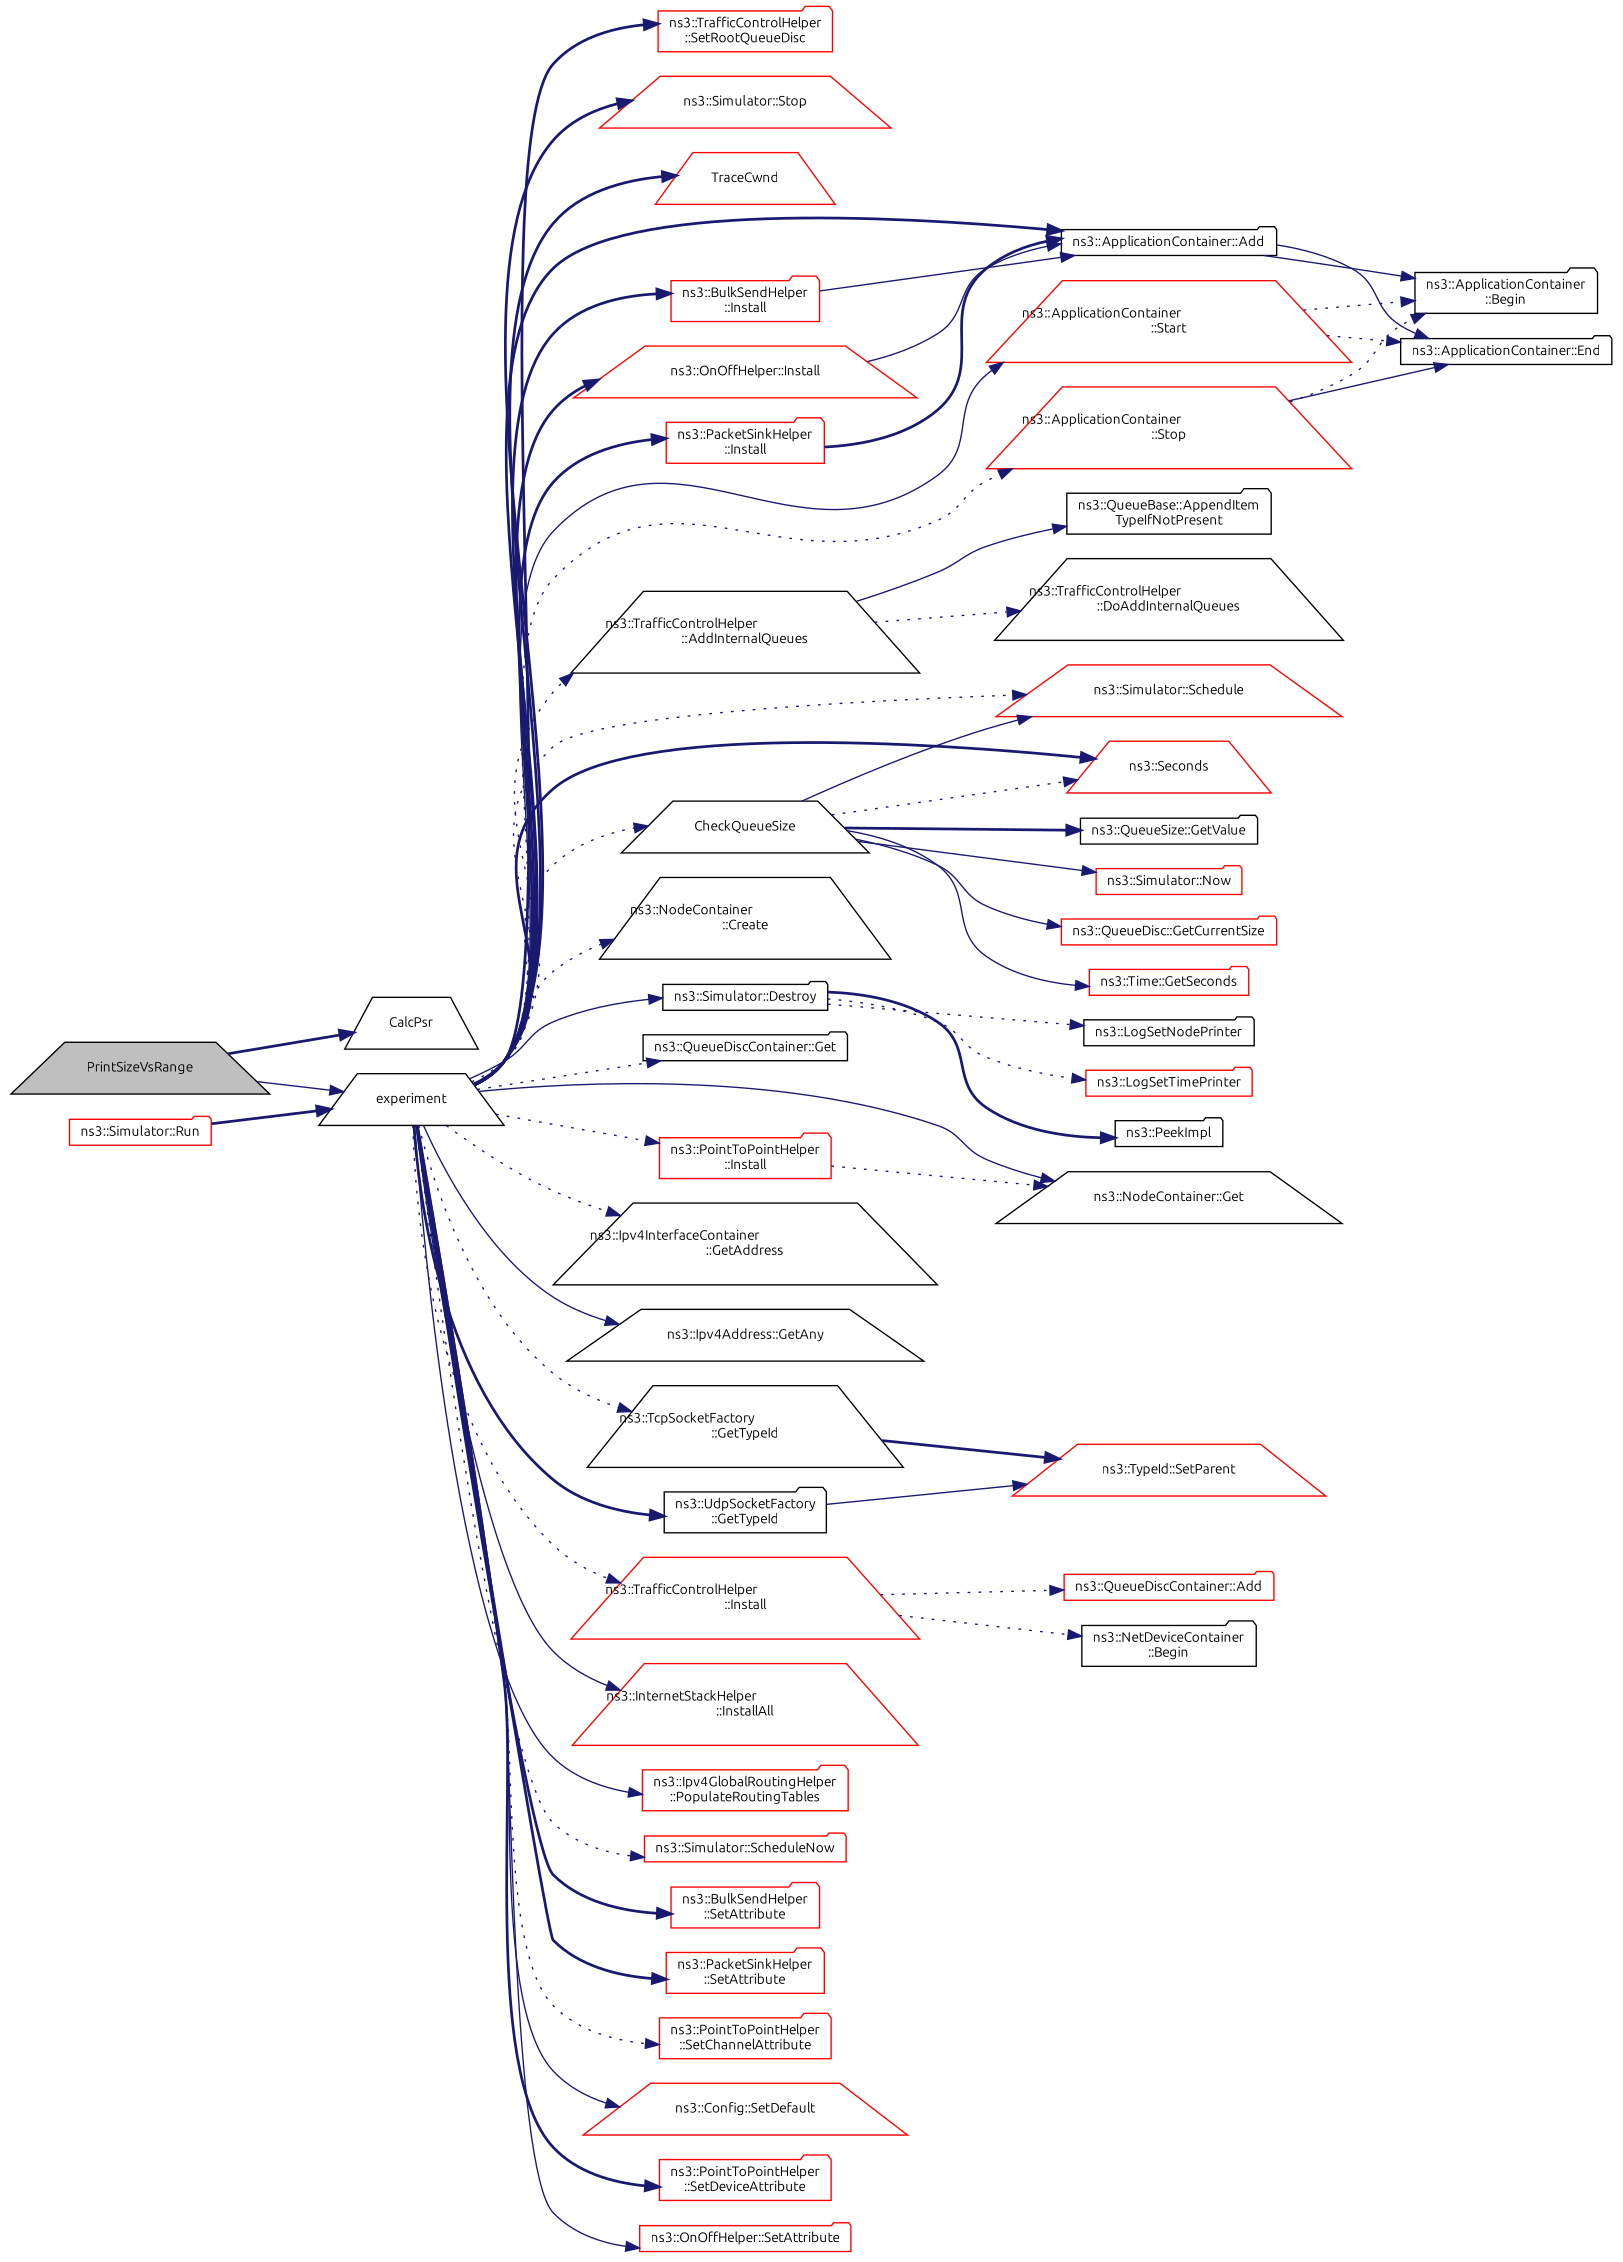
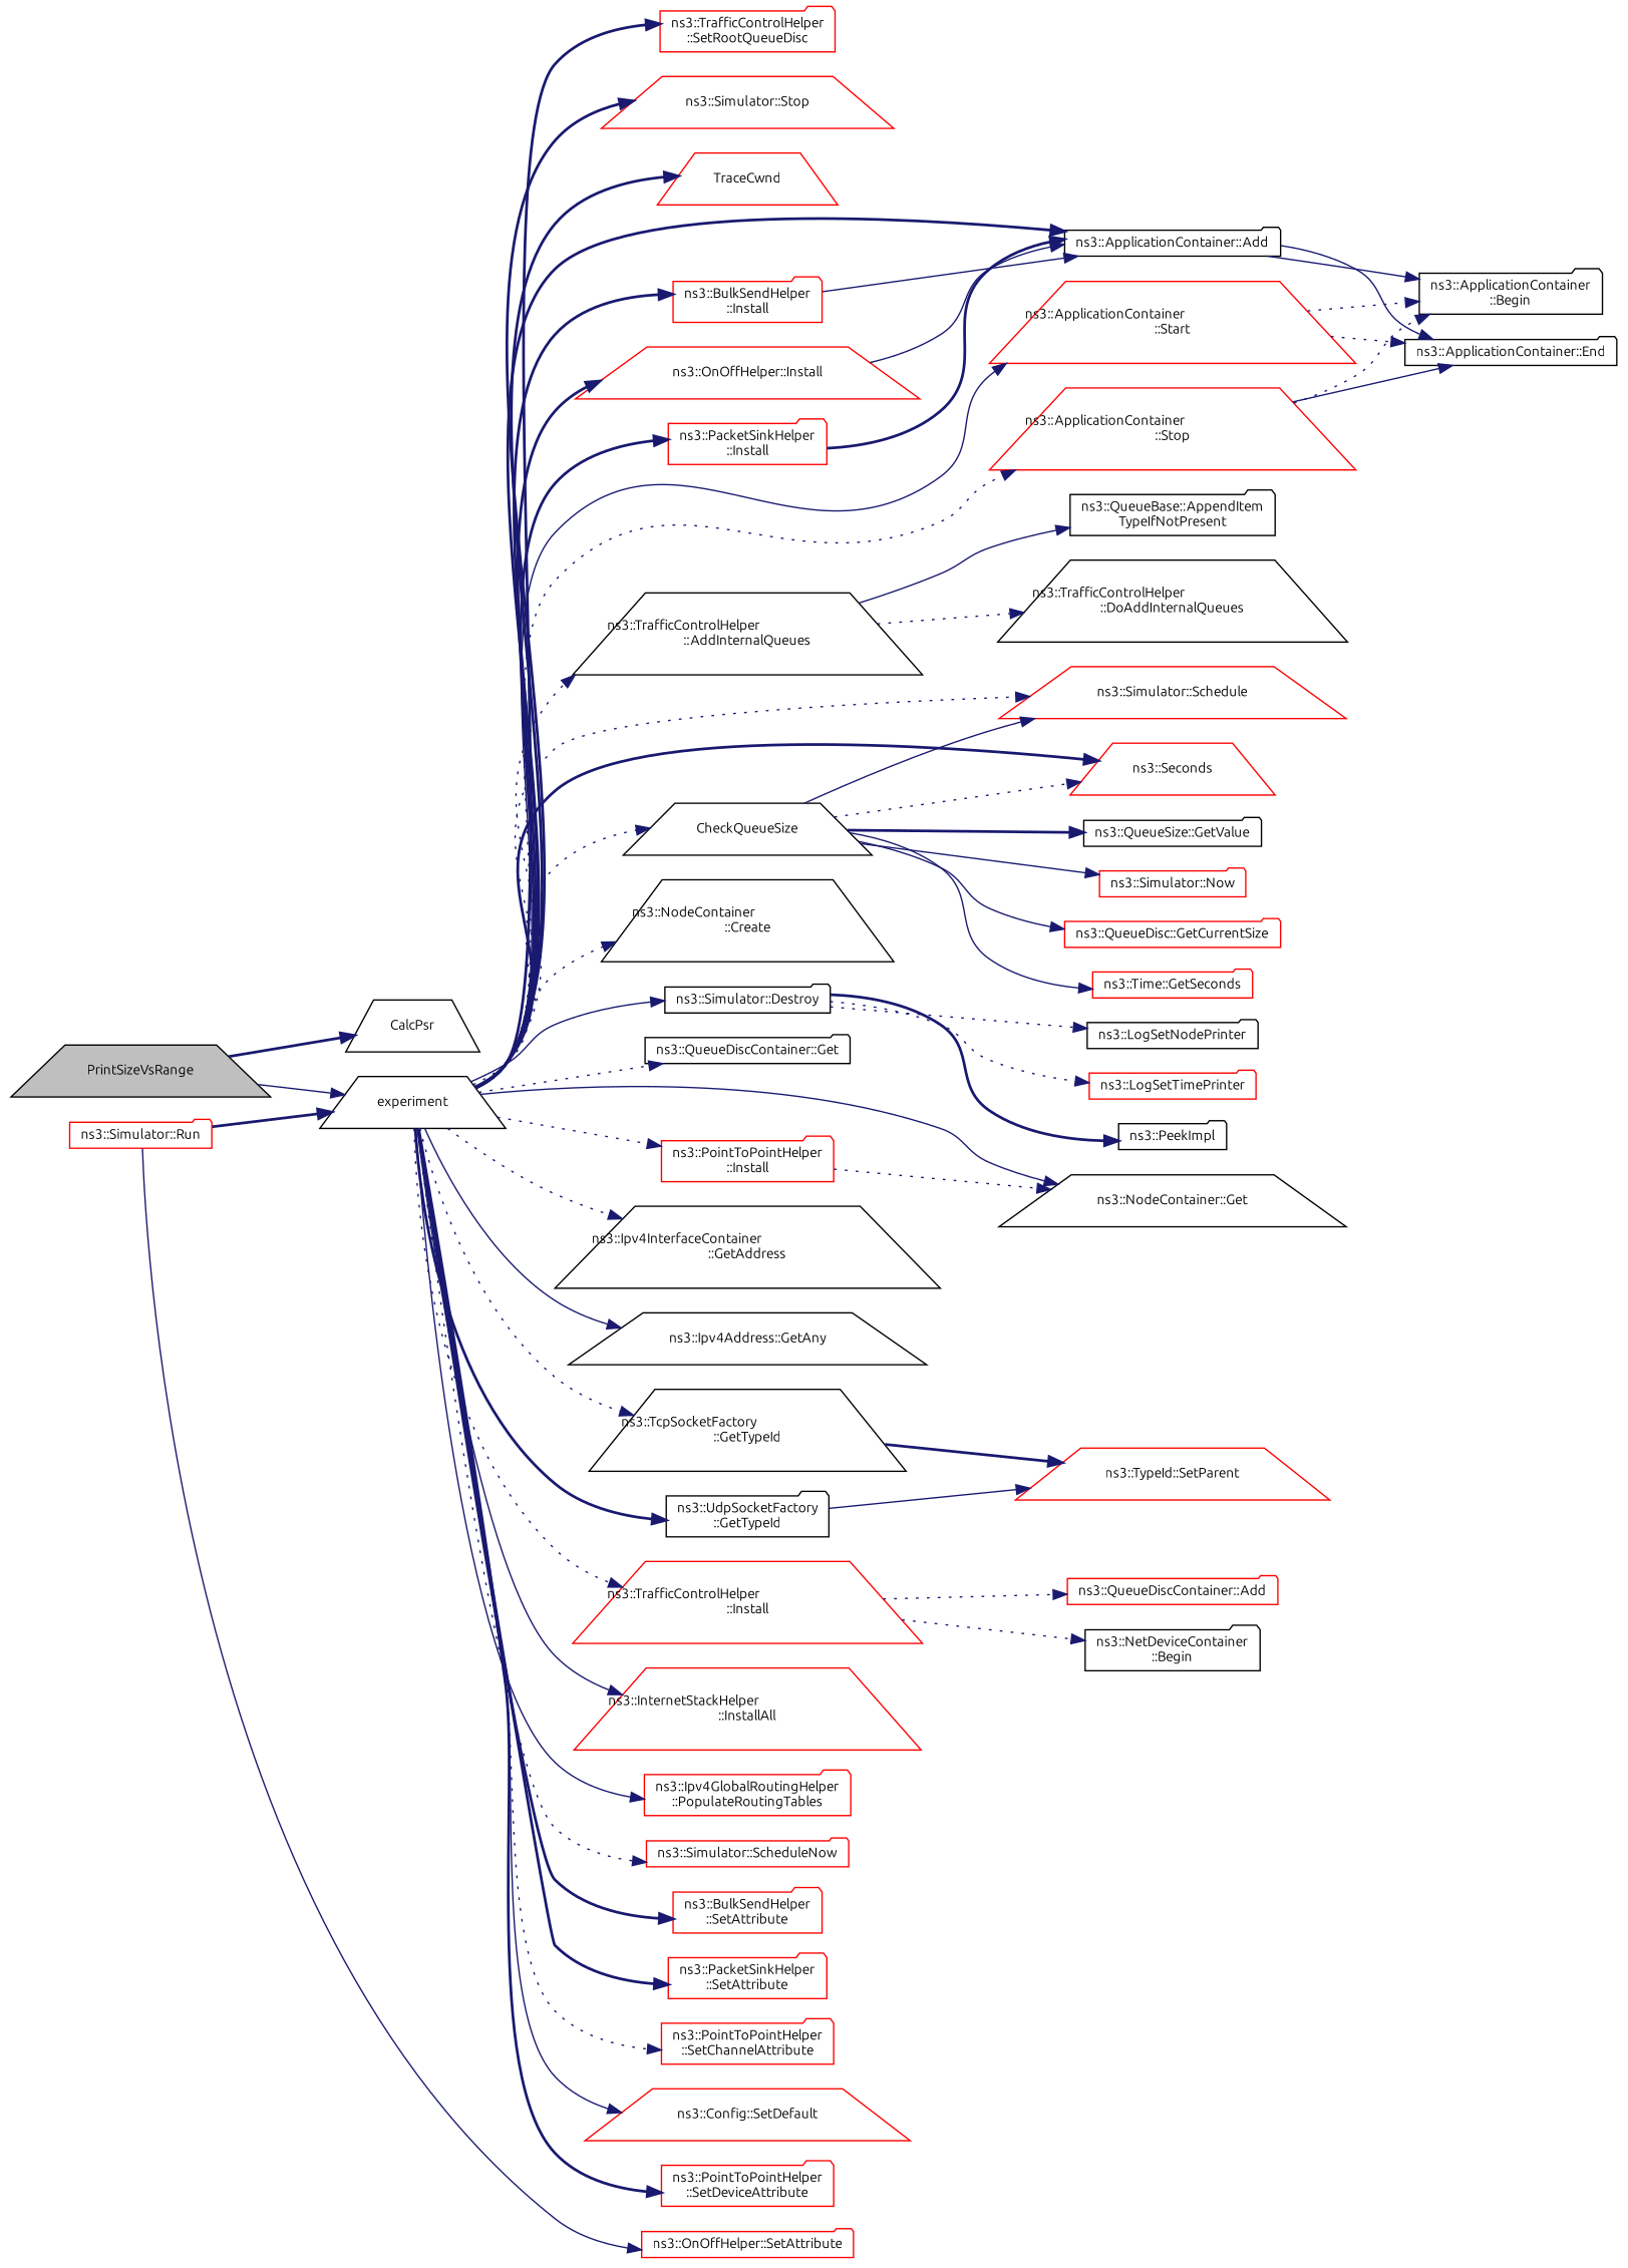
  digraph {
    fontname=Ubuntu
    rankdir=LR
    node [color=red fillcolor=white fontname=Ubuntu fontsize=10 shape=folder style=filled]
    edge [color=midnightblue fontname=Ubuntu fontsize=10 labelfontname=Helvetica labelfontsize=10 style=dotted]
    n1 [color=black fillcolor=grey75 fontcolor=black height=0.2 label=PrintSizeVsRange shape=trapezium width=0.4]
    n2 [color=black height=0.2 label=CalcPsr shape=trapezium width=0.4]
    n3 [color=black height=0.2 label=experiment shape=trapezium width=0.4]
    n4 [color=black height=0.2 label="ns3::ApplicationContainer::Add" width=0.4]
    n5 [color=black height=0.2 label="ns3::TrafficControlHelper\l::AddInternalQueues" shape=trapezium width=0.4]
    n6 [color=black height=0.2 label=CheckQueueSize shape=trapezium width=0.4]
    n7 [height=0.2 label="ns3::Simulator::Schedule" shape=trapezium width=0.4]
    n8 [height=0.2 label="ns3::Seconds" shape=trapezium width=0.4]
    n9 [color=black height=0.2 label="ns3::NodeContainer\l::Create" shape=trapezium width=0.4]
    n10 [color=black height=0.2 label="ns3::Simulator::Destroy" width=0.4]
    n11 [color=black height=0.2 label="ns3::QueueDiscContainer::Get" width=0.4]
    n12 [color=black height=0.2 label="ns3::NodeContainer::Get" shape=trapezium width=0.4]
    n13 [color=black height=0.2 label="ns3::Ipv4InterfaceContainer\l::GetAddress" shape=trapezium width=0.4]
    n14 [color=black height=0.2 label="ns3::Ipv4Address::GetAny" shape=trapezium width=0.4]
    n15 [color=black height=0.2 label="ns3::TcpSocketFactory\l::GetTypeId" shape=trapezium width=0.4]
    n16 [color=black height=0.2 label="ns3::UdpSocketFactory\l::GetTypeId" width=0.4]
    n17 [height=0.2 label="ns3::TrafficControlHelper\l::Install" shape=trapezium width=0.4]
    n18 [height=0.2 label="ns3::PointToPointHelper\l::Install" width=0.4]
    n19 [height=0.2 label="ns3::BulkSendHelper\l::Install" width=0.4]
    n20 [height=0.2 label="ns3::OnOffHelper::Install" shape=trapezium width=0.4]
    n21 [height=0.2 label="ns3::PacketSinkHelper\l::Install" width=0.4]
    n22 [height=0.2 label="ns3::InternetStackHelper\l::InstallAll" shape=trapezium width=0.4]
    n23 [height=0.2 label="ns3::Ipv4GlobalRoutingHelper\l::PopulateRoutingTables" width=0.4]
    n24 [height=0.2 label="ns3::Simulator::ScheduleNow" width=0.4]
    n25 [height=0.2 label="ns3::BulkSendHelper\l::SetAttribute" width=0.4]
    n26 [height=0.2 label="ns3::OnOffHelper::SetAttribute" width=0.4]
    n27 [height=0.2 label="ns3::PacketSinkHelper\l::SetAttribute" width=0.4]
    n28 [height=0.2 label="ns3::PointToPointHelper\l::SetChannelAttribute" width=0.4]
    n29 [height=0.2 label="ns3::Config::SetDefault" shape=trapezium width=0.4]
    n30 [height=0.2 label="ns3::PointToPointHelper\l::SetDeviceAttribute" width=0.4]
    n31 [height=0.2 label="ns3::TrafficControlHelper\l::SetRootQueueDisc" width=0.4]
    n32 [height=0.2 label="ns3::ApplicationContainer\l::Start" shape=trapezium width=0.4]
    n33 [height=0.2 label="ns3::ApplicationContainer\l::Stop" shape=trapezium width=0.4]
    n34 [height=0.2 label="ns3::Simulator::Stop" shape=trapezium width=0.4]
    n35 [height=0.2 label=TraceCwnd shape=trapezium width=0.4]
    n36 [color=black height=0.2 label="ns3::ApplicationContainer\l::Begin" width=0.4]
    n37 [color=black height=0.2 label="ns3::ApplicationContainer::End" width=0.4]
    n38 [color=black height=0.2 label="ns3::QueueBase::AppendItem\lTypeIfNotPresent" width=0.4]
    n39 [color=black height=0.2 label="ns3::TrafficControlHelper\l::DoAddInternalQueues" shape=trapezium width=0.4]
    n40 [height=0.2 label="ns3::QueueDisc::GetCurrentSize" width=0.4]
    n41 [height=0.2 label="ns3::Time::GetSeconds" width=0.4]
    n42 [color=black height=0.2 label="ns3::QueueSize::GetValue" width=0.4]
    n43 [height=0.2 label="ns3::Simulator::Now" width=0.4]
    n44 [color=black height=0.2 label="ns3::LogSetNodePrinter" width=0.4]
    n45 [height=0.2 label="ns3::LogSetTimePrinter" width=0.4]
    n46 [color=black height=0.2 label="ns3::PeekImpl" width=0.4]
    n47 [height=0.2 label="ns3::TypeId::SetParent" shape=trapezium width=0.4]
    n48 [height=0.2 label="ns3::QueueDiscContainer::Add" width=0.4]
    n49 [color=black height=0.2 label="ns3::NetDeviceContainer\l::Begin" width=0.4]
    n50 [height=0.2 label="ns3::Simulator::Run" width=0.4]
    n1 -> n2 [style=bold]
    n1 -> n3 [style=solid]
    n3 -> n4 [style=bold]
    n3 -> n5
    n3 -> n6
    n3 -> n7
    n3 -> n8 [style=bold]
    n3 -> n9
    n3 -> n10 [style=solid]
    n3 -> n11
    n3 -> n12 [style=solid]
    n3 -> n13
    n3 -> n14 [style=solid]
    n3 -> n15
    n3 -> n16 [style=bold]
    n3 -> n17
    n3 -> n18
    n3 -> n19 [style=bold]
    n3 -> n20 [style=bold]
    n3 -> n21 [style=bold]
    n3 -> n22 [style=solid]
    n3 -> n23 [style=solid]
    n3 -> n24
    n3 -> n25 [style=bold]
-   n3 -> n26 [style=solid]
+   n50 -> n26 [style=solid]
    n3 -> n27 [style=bold]
    n3 -> n28
    n3 -> n29 [style=solid]
    n3 -> n30 [style=bold]
    n3 -> n31 [style=bold]
    n3 -> n32 [style=solid]
    n3 -> n33
    n3 -> n34 [style=bold]
    n3 -> n35 [style=bold]
    n4 -> n36 [style=solid]
    n4 -> n37 [style=solid]
    n5 -> n38 [style=solid]
    n5 -> n39
    n6 -> n7 [style=solid]
    n6 -> n8
    n6 -> n40 [style=solid]
    n6 -> n41 [style=solid]
    n6 -> n42 [style=bold]
    n6 -> n43 [style=solid]
    n10 -> n44
    n10 -> n45
    n10 -> n46 [style=bold]
    n15 -> n47 [style=bold]
    n16 -> n47 [style=solid]
    n17 -> n48
    n17 -> n49
    n18 -> n12
    n19 -> n4 [style=solid]
    n20 -> n4 [style=solid]
    n21 -> n4 [style=bold]
    n32 -> n36
    n32 -> n37
    n33 -> n36
    n33 -> n37 [style=solid]
    n50 -> n3 [style=bold]
  }
